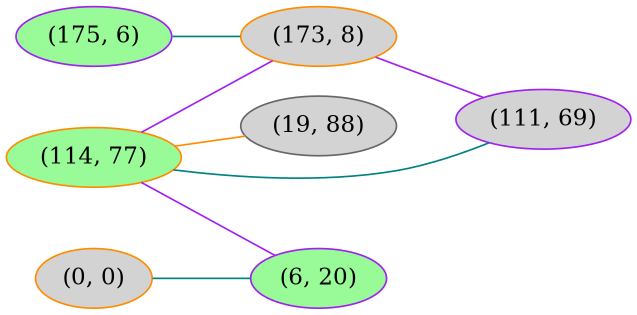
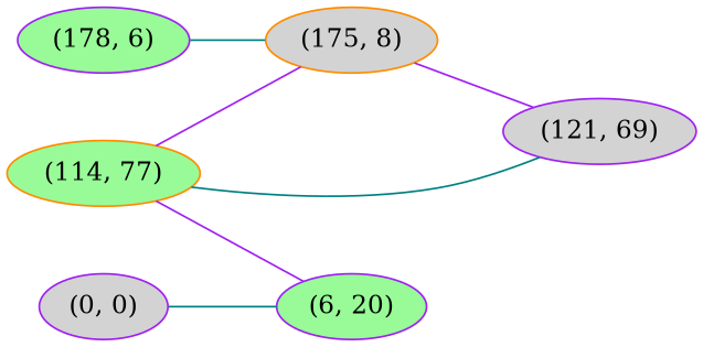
  graph {
    rankdir=LR
    node [color=darkorange fillcolor=lightgrey style=filled]
    edge [color=purple weight=1]
    "(114, 77)" [fillcolor=palegreen]
-   "(19, 88)" [color=gray40]
-   "(175, 8)" [label="(173, 8)"]
-   "(111, 69)" [color=purple]
+   "(175, 8)"
+   "(111, 69)" [color=purple label="(121, 69)"]
    "(6, 20)" [color=purple fillcolor=palegreen]
-   "(0, 0)"
-   "(175, 6)" [color=purple fillcolor=palegreen]
-   "(114, 77)" -- "(19, 88)" [color=darkorange]
+   "(0, 0)" [color=purple]
+   "(175, 6)" [color=purple fillcolor=palegreen label="(178, 6)"]
    "(114, 77)" -- "(175, 8)"
    "(114, 77)" -- "(111, 69)" [color=teal]
    "(114, 77)" -- "(6, 20)"
    "(175, 8)" -- "(111, 69)"
    "(0, 0)" -- "(6, 20)" [color=teal weight=4]
    "(175, 6)" -- "(175, 8)" [color=teal]
  }
